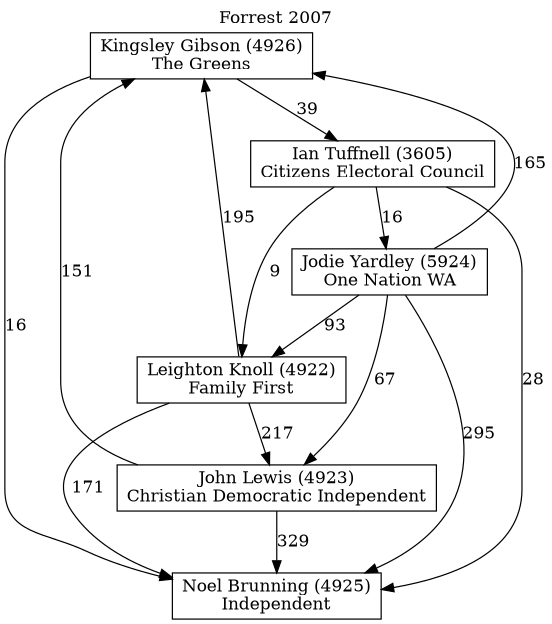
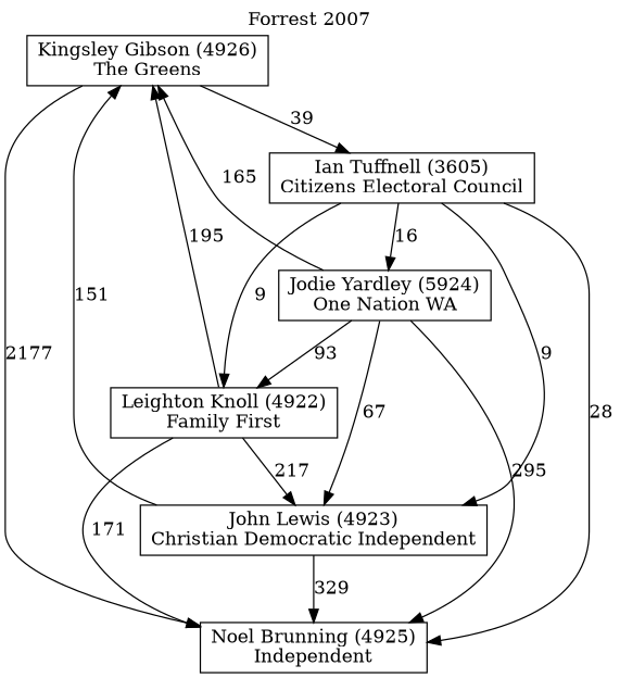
  digraph {
    label="Forrest 2007"
    labelloc=t
    mclimit=10
    node [shape=box]
    n1 [label="Noel Brunning (4925)\nIndependent"]
    n2 [label="Kingsley Gibson (4926)\nThe Greens"]
    n3 [label="Ian Tuffnell (3605)\nCitizens Electoral Council"]
    n4 [label="John Lewis (4923)\nChristian Democratic Independent"]
    n5 [label="Leighton Knoll (4922)\nFamily First"]
    n6 [label="Jodie Yardley (5924)\nOne Nation WA"]
-   n2 -> n1 [label=16]
+   n2 -> n1 [label=2177]
    n2 -> n3 [label=39]
    n3 -> n1 [label=28]
+   n3 -> n4 [label=9]
    n3 -> n5 [label=9]
    n3 -> n6 [label=16]
    n4 -> n1 [label=329]
    n4 -> n2 [label=151]
    n5 -> n1 [label=171]
    n5 -> n2 [label=195]
    n5 -> n4 [label=217]
    n6 -> n1 [label=295]
    n6 -> n2 [label=165]
    n6 -> n4 [label=67]
    n6 -> n5 [label=93]
  }
